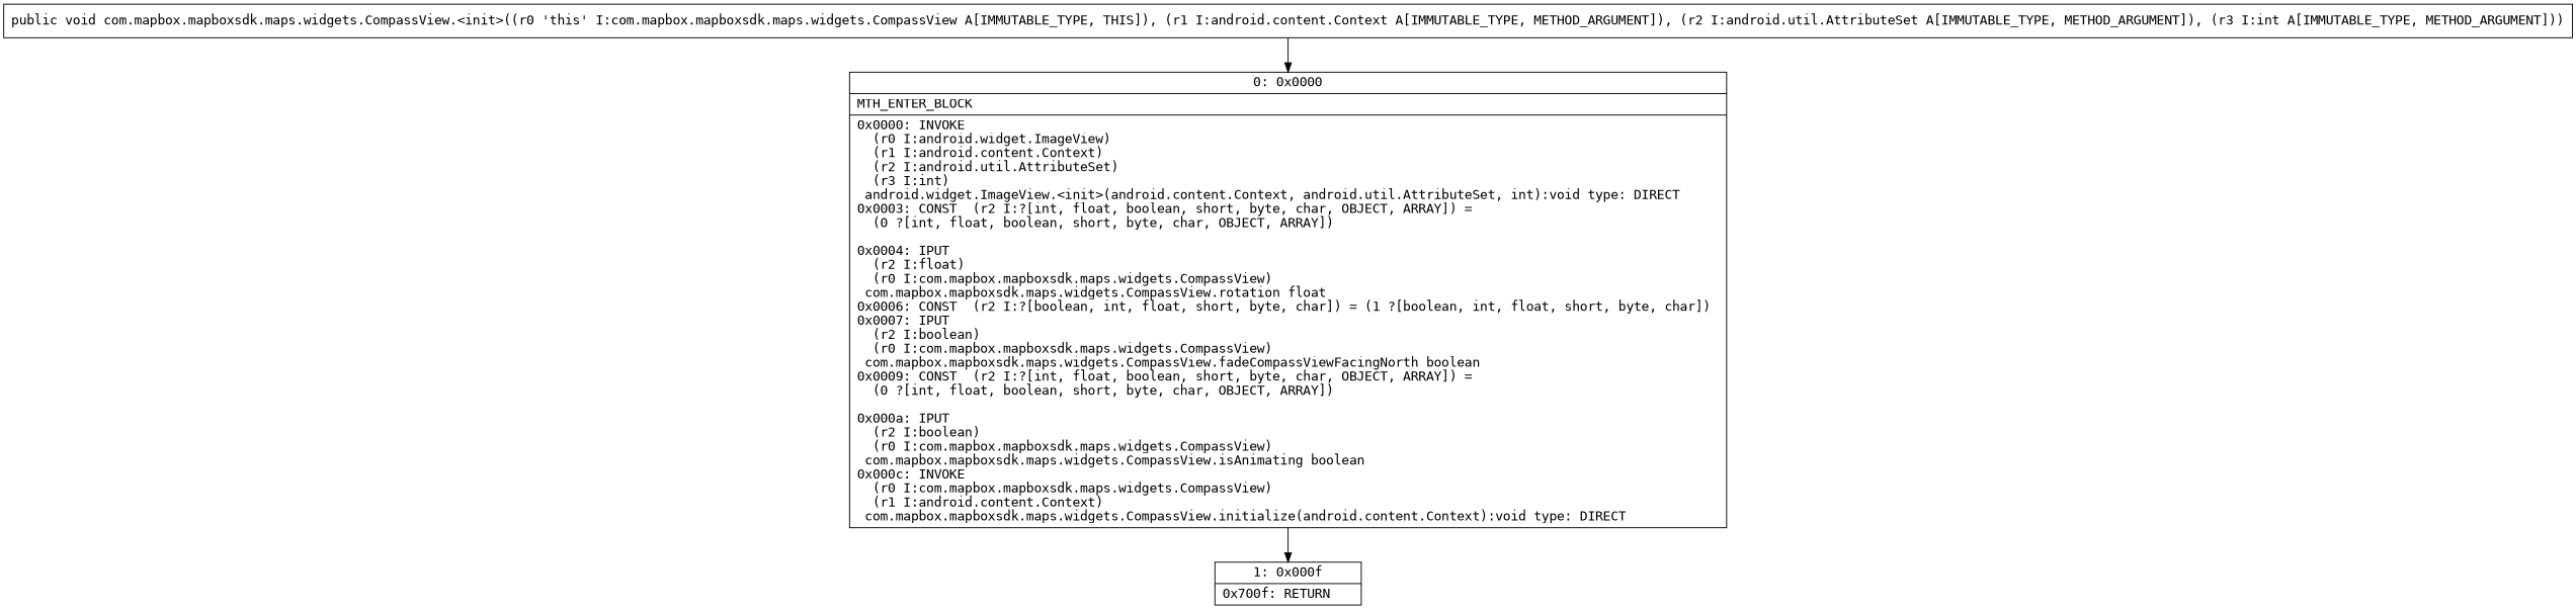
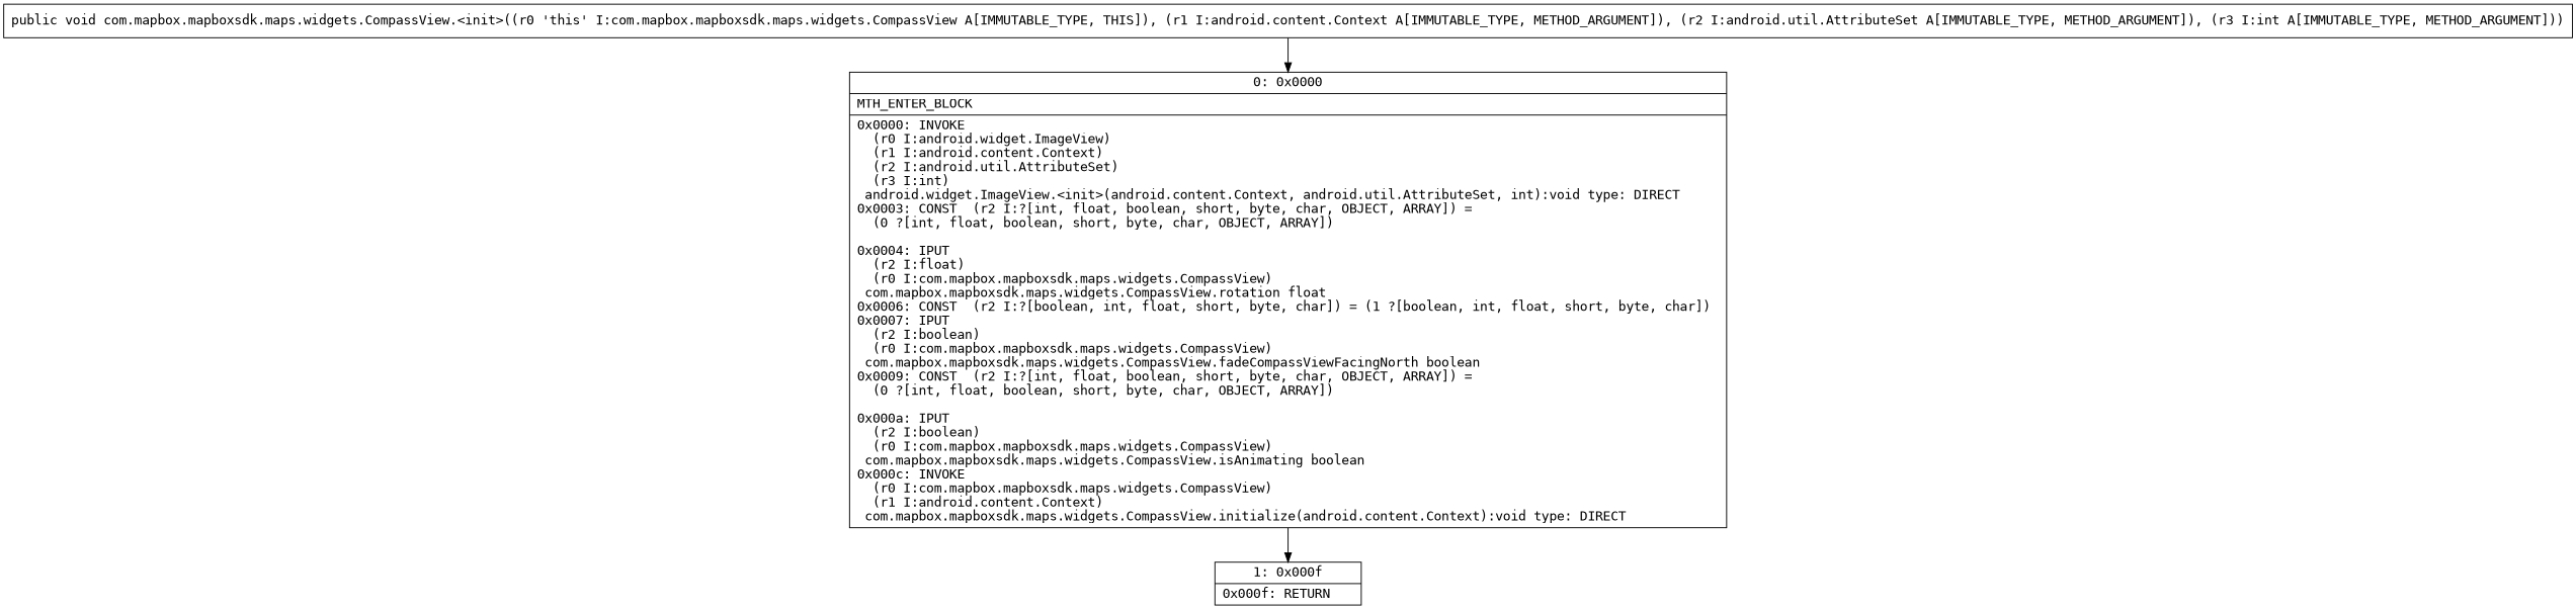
  digraph {
    fontname="DejaVu Sans Mono"
    node [shape=record fontname="DejaVu Sans Mono"]
    edge [fontname="DejaVu Sans Mono"]
    n1 [label="{0\:\ 0x0000|MTH_ENTER_BLOCK\l|0x0000: INVOKE  \l  (r0 I:android.widget.ImageView)\l  (r1 I:android.content.Context)\l  (r2 I:android.util.AttributeSet)\l  (r3 I:int)\l android.widget.ImageView.\<init\>(android.content.Context, android.util.AttributeSet, int):void type: DIRECT \l0x0003: CONST  (r2 I:?[int, float, boolean, short, byte, char, OBJECT, ARRAY]) = \l  (0 ?[int, float, boolean, short, byte, char, OBJECT, ARRAY])\l \l0x0004: IPUT  \l  (r2 I:float)\l  (r0 I:com.mapbox.mapboxsdk.maps.widgets.CompassView)\l com.mapbox.mapboxsdk.maps.widgets.CompassView.rotation float \l0x0006: CONST  (r2 I:?[boolean, int, float, short, byte, char]) = (1 ?[boolean, int, float, short, byte, char]) \l0x0007: IPUT  \l  (r2 I:boolean)\l  (r0 I:com.mapbox.mapboxsdk.maps.widgets.CompassView)\l com.mapbox.mapboxsdk.maps.widgets.CompassView.fadeCompassViewFacingNorth boolean \l0x0009: CONST  (r2 I:?[int, float, boolean, short, byte, char, OBJECT, ARRAY]) = \l  (0 ?[int, float, boolean, short, byte, char, OBJECT, ARRAY])\l \l0x000a: IPUT  \l  (r2 I:boolean)\l  (r0 I:com.mapbox.mapboxsdk.maps.widgets.CompassView)\l com.mapbox.mapboxsdk.maps.widgets.CompassView.isAnimating boolean \l0x000c: INVOKE  \l  (r0 I:com.mapbox.mapboxsdk.maps.widgets.CompassView)\l  (r1 I:android.content.Context)\l com.mapbox.mapboxsdk.maps.widgets.CompassView.initialize(android.content.Context):void type: DIRECT \l}"]
-   n2 [label="{1\:\ 0x000f|0x700f: RETURN   \l}"]
+   n2 [label="{1\:\ 0x000f|0x000f: RETURN   \l}"]
    n3 [label="{public void com.mapbox.mapboxsdk.maps.widgets.CompassView.\<init\>((r0 'this' I:com.mapbox.mapboxsdk.maps.widgets.CompassView A[IMMUTABLE_TYPE, THIS]), (r1 I:android.content.Context A[IMMUTABLE_TYPE, METHOD_ARGUMENT]), (r2 I:android.util.AttributeSet A[IMMUTABLE_TYPE, METHOD_ARGUMENT]), (r3 I:int A[IMMUTABLE_TYPE, METHOD_ARGUMENT])) }"]
    n1 -> n2
    n3 -> n1
  }
